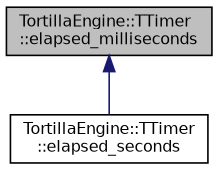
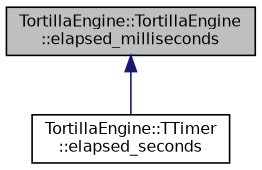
  digraph {
    rankdir=TB
    node [color=black fontname=Helvetica fontsize=10 shape=record style=filled]
-   n1 [fillcolor=grey75 fontcolor=black height=0.2 label="TortillaEngine::TTimer\l::elapsed_milliseconds" width=0.4]
+   n1 [fillcolor=grey75 fontcolor=black height=0.2 label="TortillaEngine::TortillaEngine\l::elapsed_milliseconds" width=0.4]
    n2 [fillcolor=white height=0.2 label="TortillaEngine::TTimer\l::elapsed_seconds" width=0.4]
    n1 -> n2 [color=midnightblue dir=back fontname=Helvetica fontsize=10 labelfontname=Helvetica labelfontsize=10 style=solid]
  }
